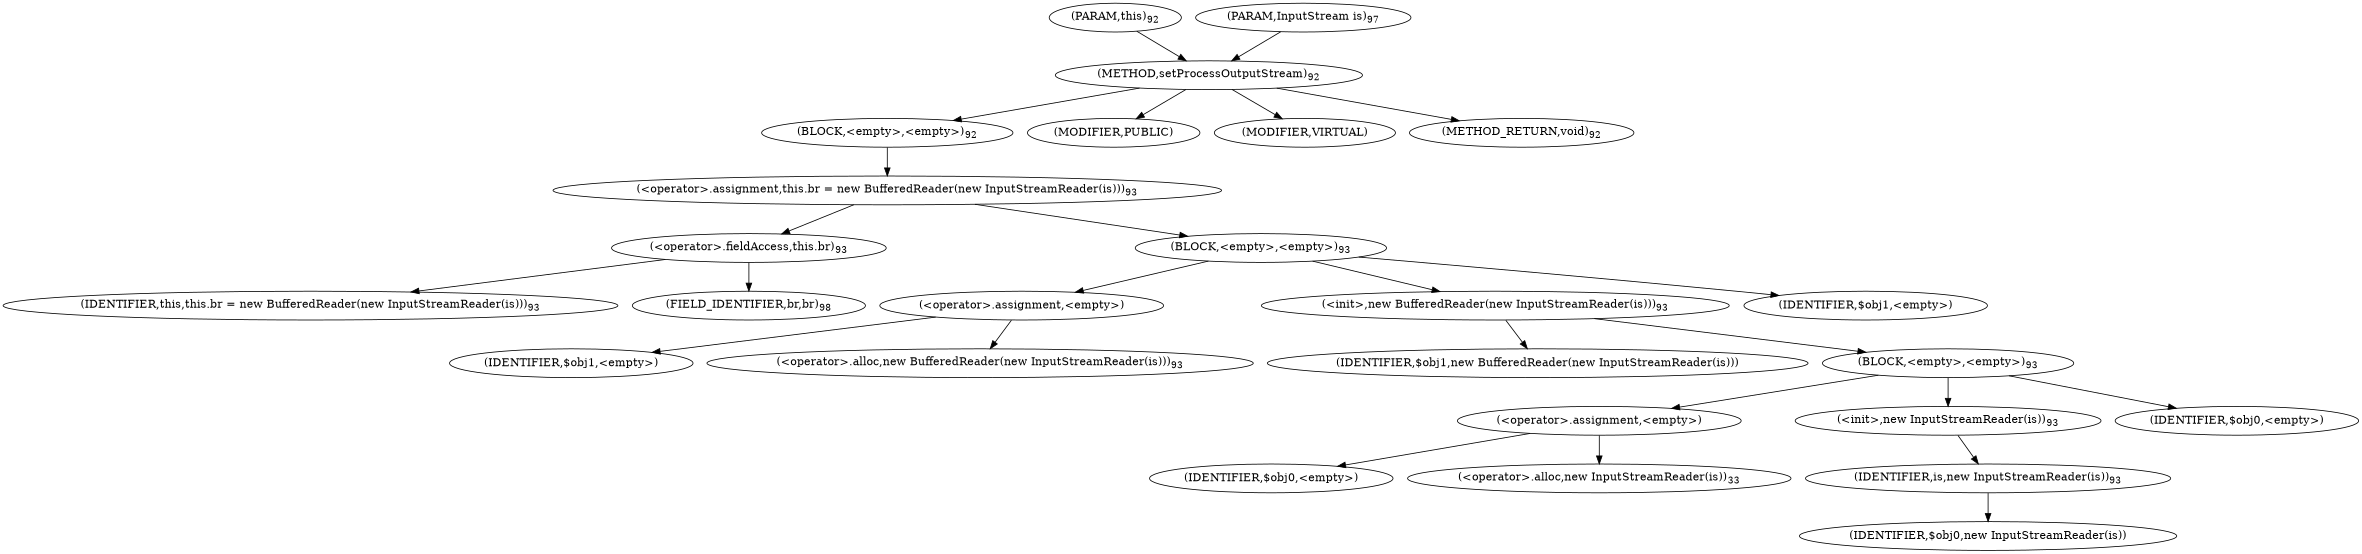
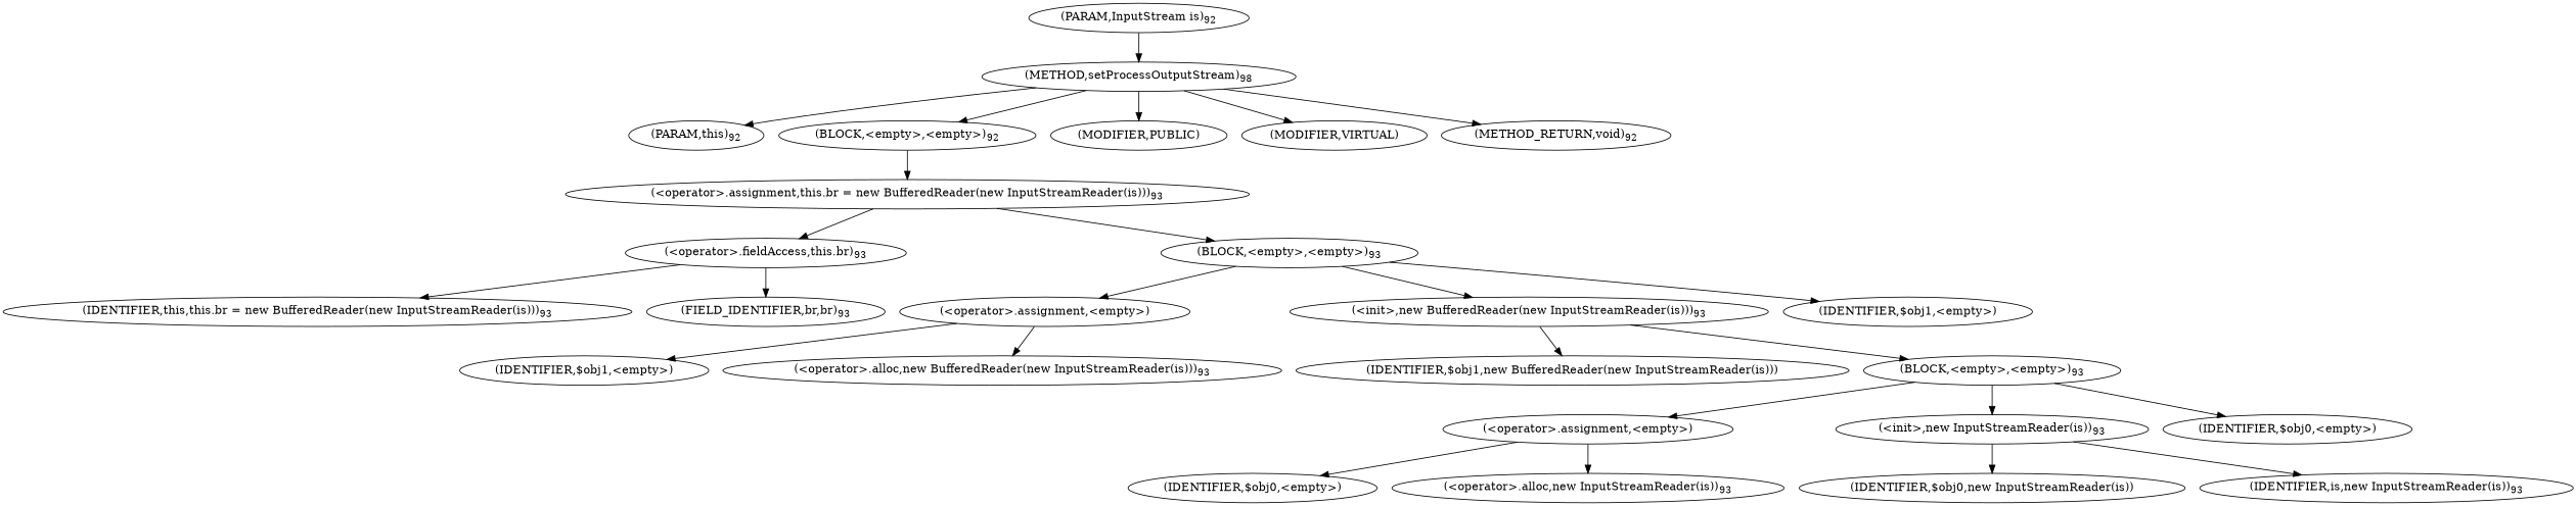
  digraph {
-   n1 [label=<(METHOD,setProcessOutputStream)<SUB>92</SUB>>]
+   n1 [label=<(METHOD,setProcessOutputStream)<SUB>98</SUB>>]
    n2 [label=<(PARAM,this)<SUB>92</SUB>>]
    n3 [label=<(BLOCK,&lt;empty&gt;,&lt;empty&gt;)<SUB>92</SUB>>]
    n4 [label=<(MODIFIER,PUBLIC)>]
    n5 [label=<(MODIFIER,VIRTUAL)>]
    n6 [label=<(METHOD_RETURN,void)<SUB>92</SUB>>]
-   n7 [label=<(PARAM,InputStream is)<SUB>97</SUB>>]
+   n7 [label=<(PARAM,InputStream is)<SUB>92</SUB>>]
    n8 [label=<(&lt;operator&gt;.assignment,this.br = new BufferedReader(new InputStreamReader(is)))<SUB>93</SUB>>]
    n9 [label=<(&lt;operator&gt;.fieldAccess,this.br)<SUB>93</SUB>>]
    n10 [label=<(BLOCK,&lt;empty&gt;,&lt;empty&gt;)<SUB>93</SUB>>]
    n11 [label=<(IDENTIFIER,this,this.br = new BufferedReader(new InputStreamReader(is)))<SUB>93</SUB>>]
-   n12 [label=<(FIELD_IDENTIFIER,br,br)<SUB>98</SUB>>]
+   n12 [label=<(FIELD_IDENTIFIER,br,br)<SUB>93</SUB>>]
    n13 [label=<(&lt;operator&gt;.assignment,&lt;empty&gt;)>]
    n14 [label=<(&lt;init&gt;,new BufferedReader(new InputStreamReader(is)))<SUB>93</SUB>>]
    n15 [label=<(IDENTIFIER,$obj1,&lt;empty&gt;)>]
    n16 [label=<(IDENTIFIER,$obj1,&lt;empty&gt;)>]
    n17 [label=<(&lt;operator&gt;.alloc,new BufferedReader(new InputStreamReader(is)))<SUB>93</SUB>>]
    n18 [label=<(IDENTIFIER,$obj1,new BufferedReader(new InputStreamReader(is)))>]
    n19 [label=<(BLOCK,&lt;empty&gt;,&lt;empty&gt;)<SUB>93</SUB>>]
    n20 [label=<(&lt;operator&gt;.assignment,&lt;empty&gt;)>]
    n21 [label=<(&lt;init&gt;,new InputStreamReader(is))<SUB>93</SUB>>]
    n22 [label=<(IDENTIFIER,$obj0,&lt;empty&gt;)>]
    n23 [label=<(IDENTIFIER,$obj0,&lt;empty&gt;)>]
-   n24 [label=<(&lt;operator&gt;.alloc,new InputStreamReader(is))<SUB>33</SUB>>]
+   n24 [label=<(&lt;operator&gt;.alloc,new InputStreamReader(is))<SUB>93</SUB>>]
    n25 [label=<(IDENTIFIER,$obj0,new InputStreamReader(is))>]
    n26 [label=<(IDENTIFIER,is,new InputStreamReader(is))<SUB>93</SUB>>]
-   n2 -> n1
+   n1 -> n2
    n1 -> n3
    n1 -> n4
    n1 -> n5
    n1 -> n6
    n3 -> n8
    n7 -> n1
    n8 -> n9
    n8 -> n10
    n9 -> n11
    n9 -> n12
    n10 -> n13
    n10 -> n14
    n10 -> n15
    n13 -> n16
    n13 -> n17
    n14 -> n18
    n14 -> n19
    n19 -> n20
    n19 -> n21
    n19 -> n22
    n20 -> n23
    n20 -> n24
-   n26 -> n25
+   n21 -> n25
    n21 -> n26
  }
